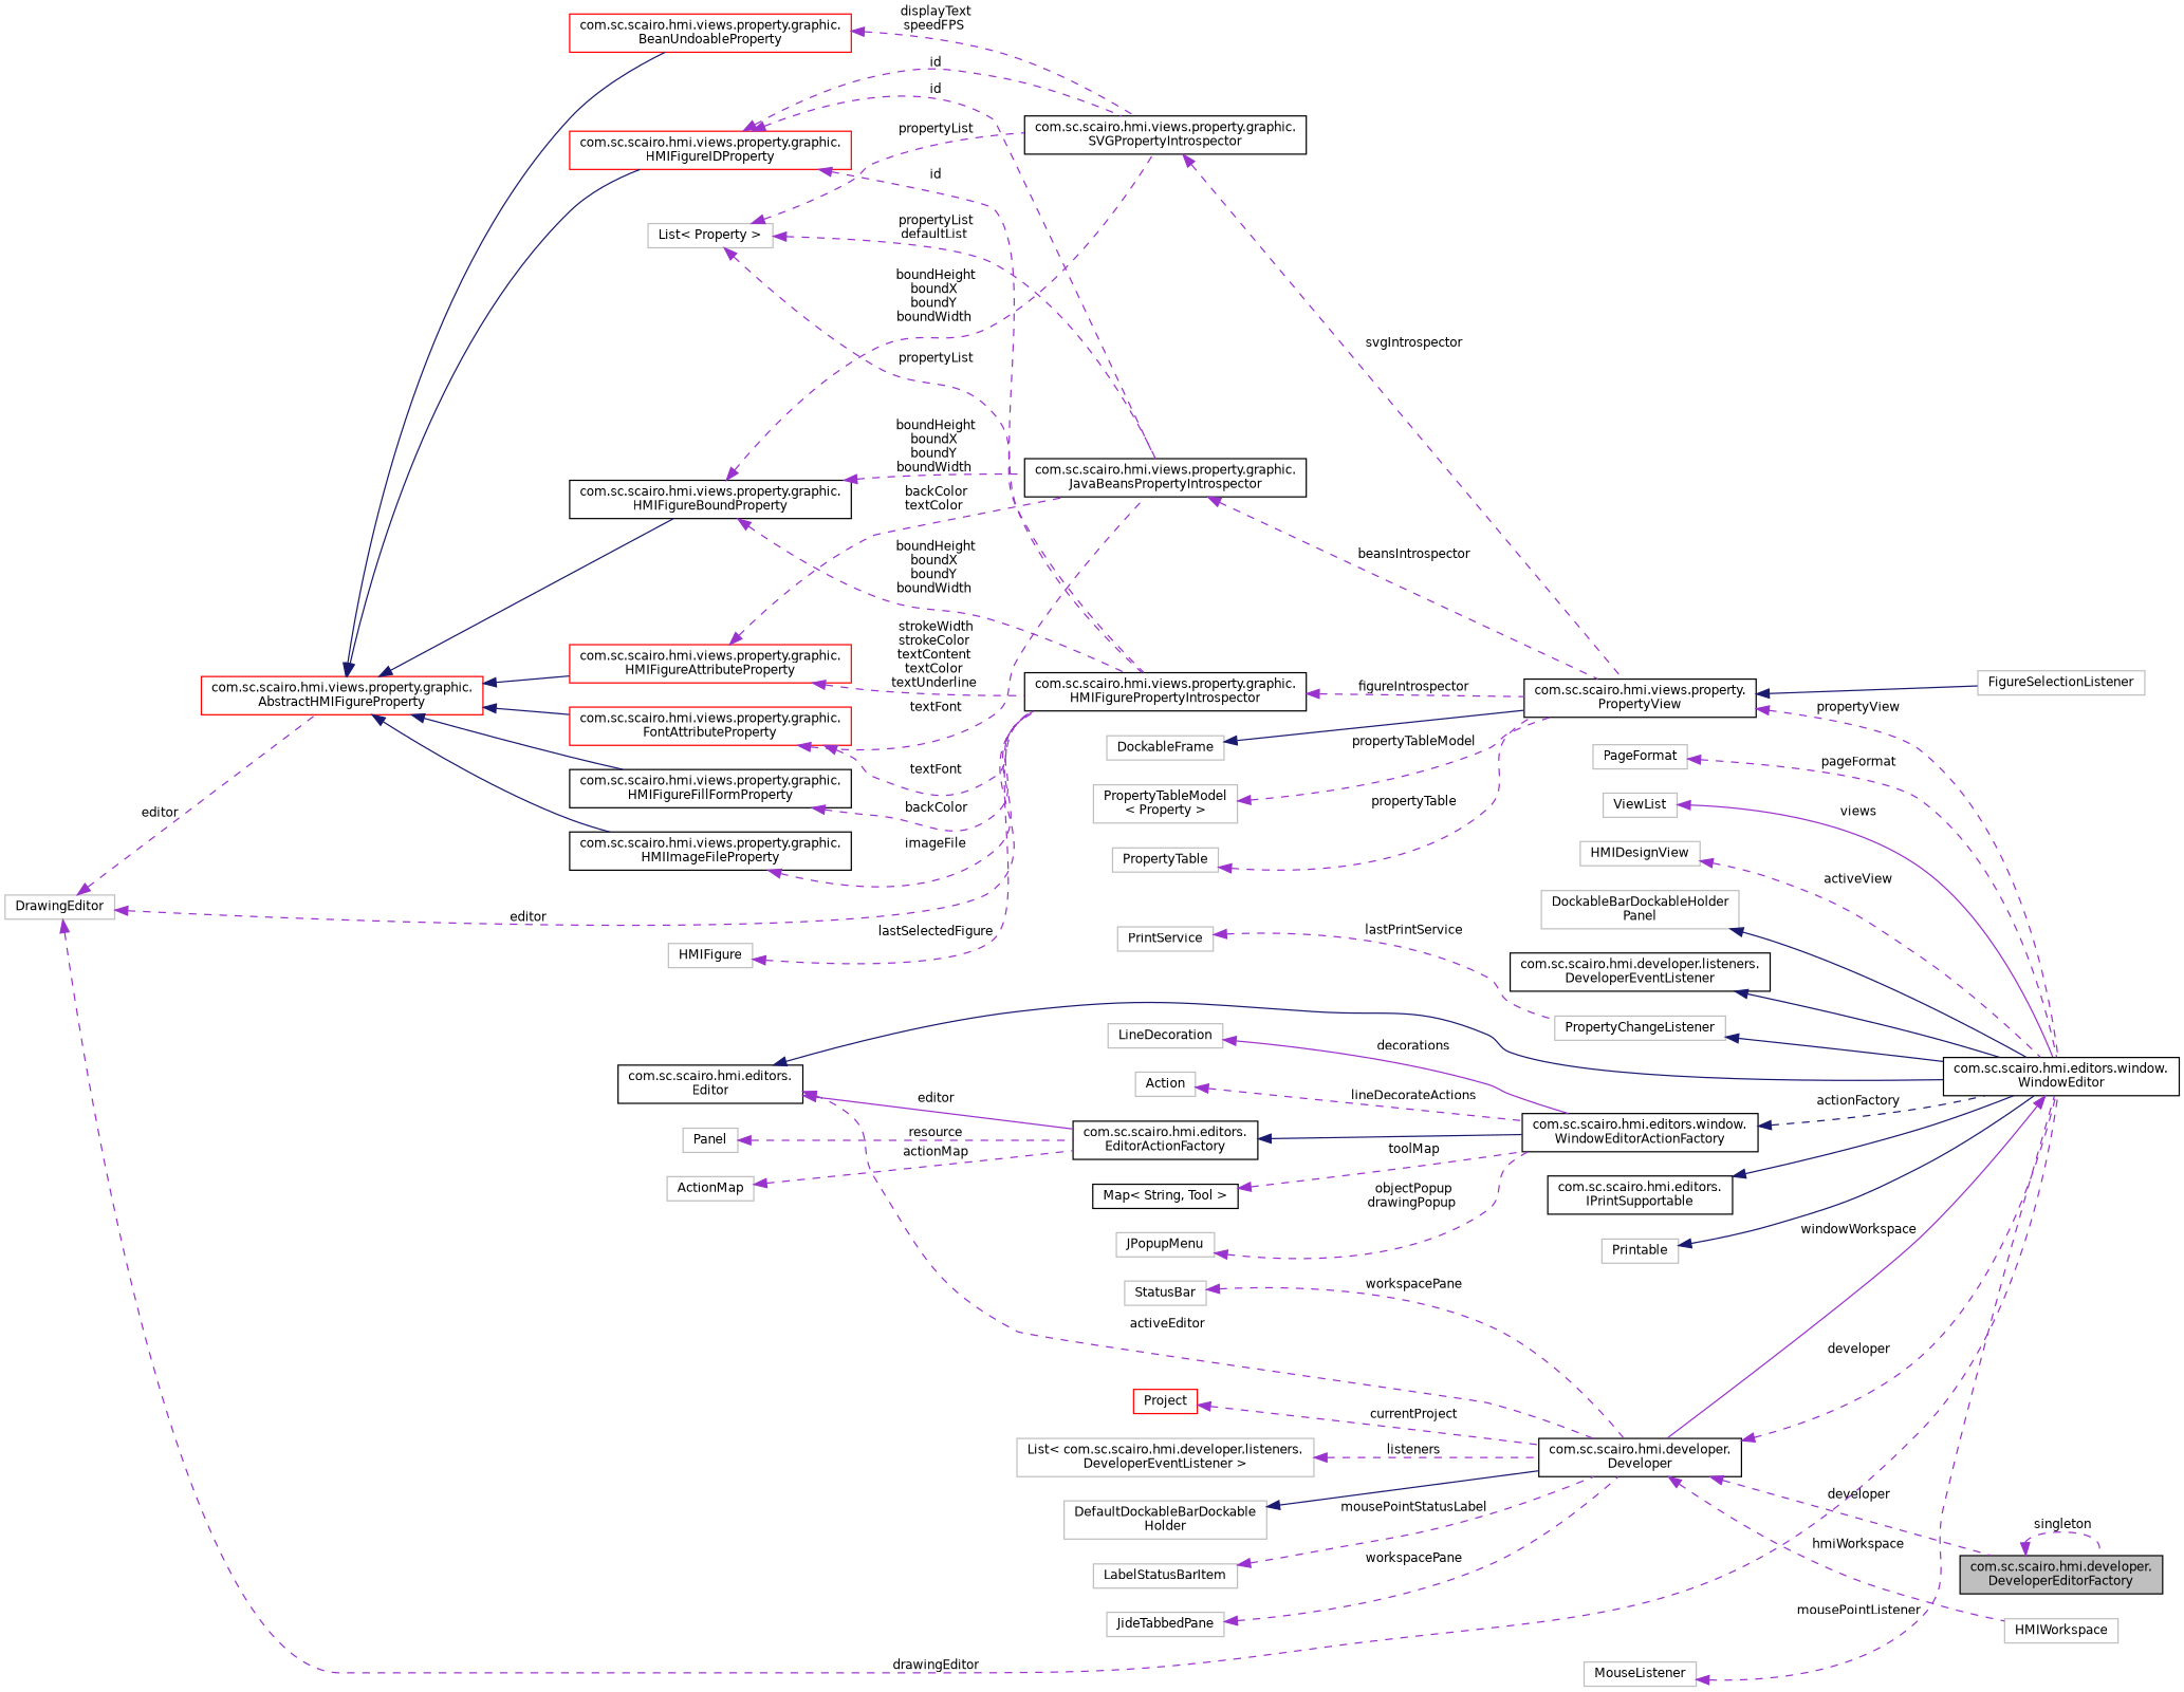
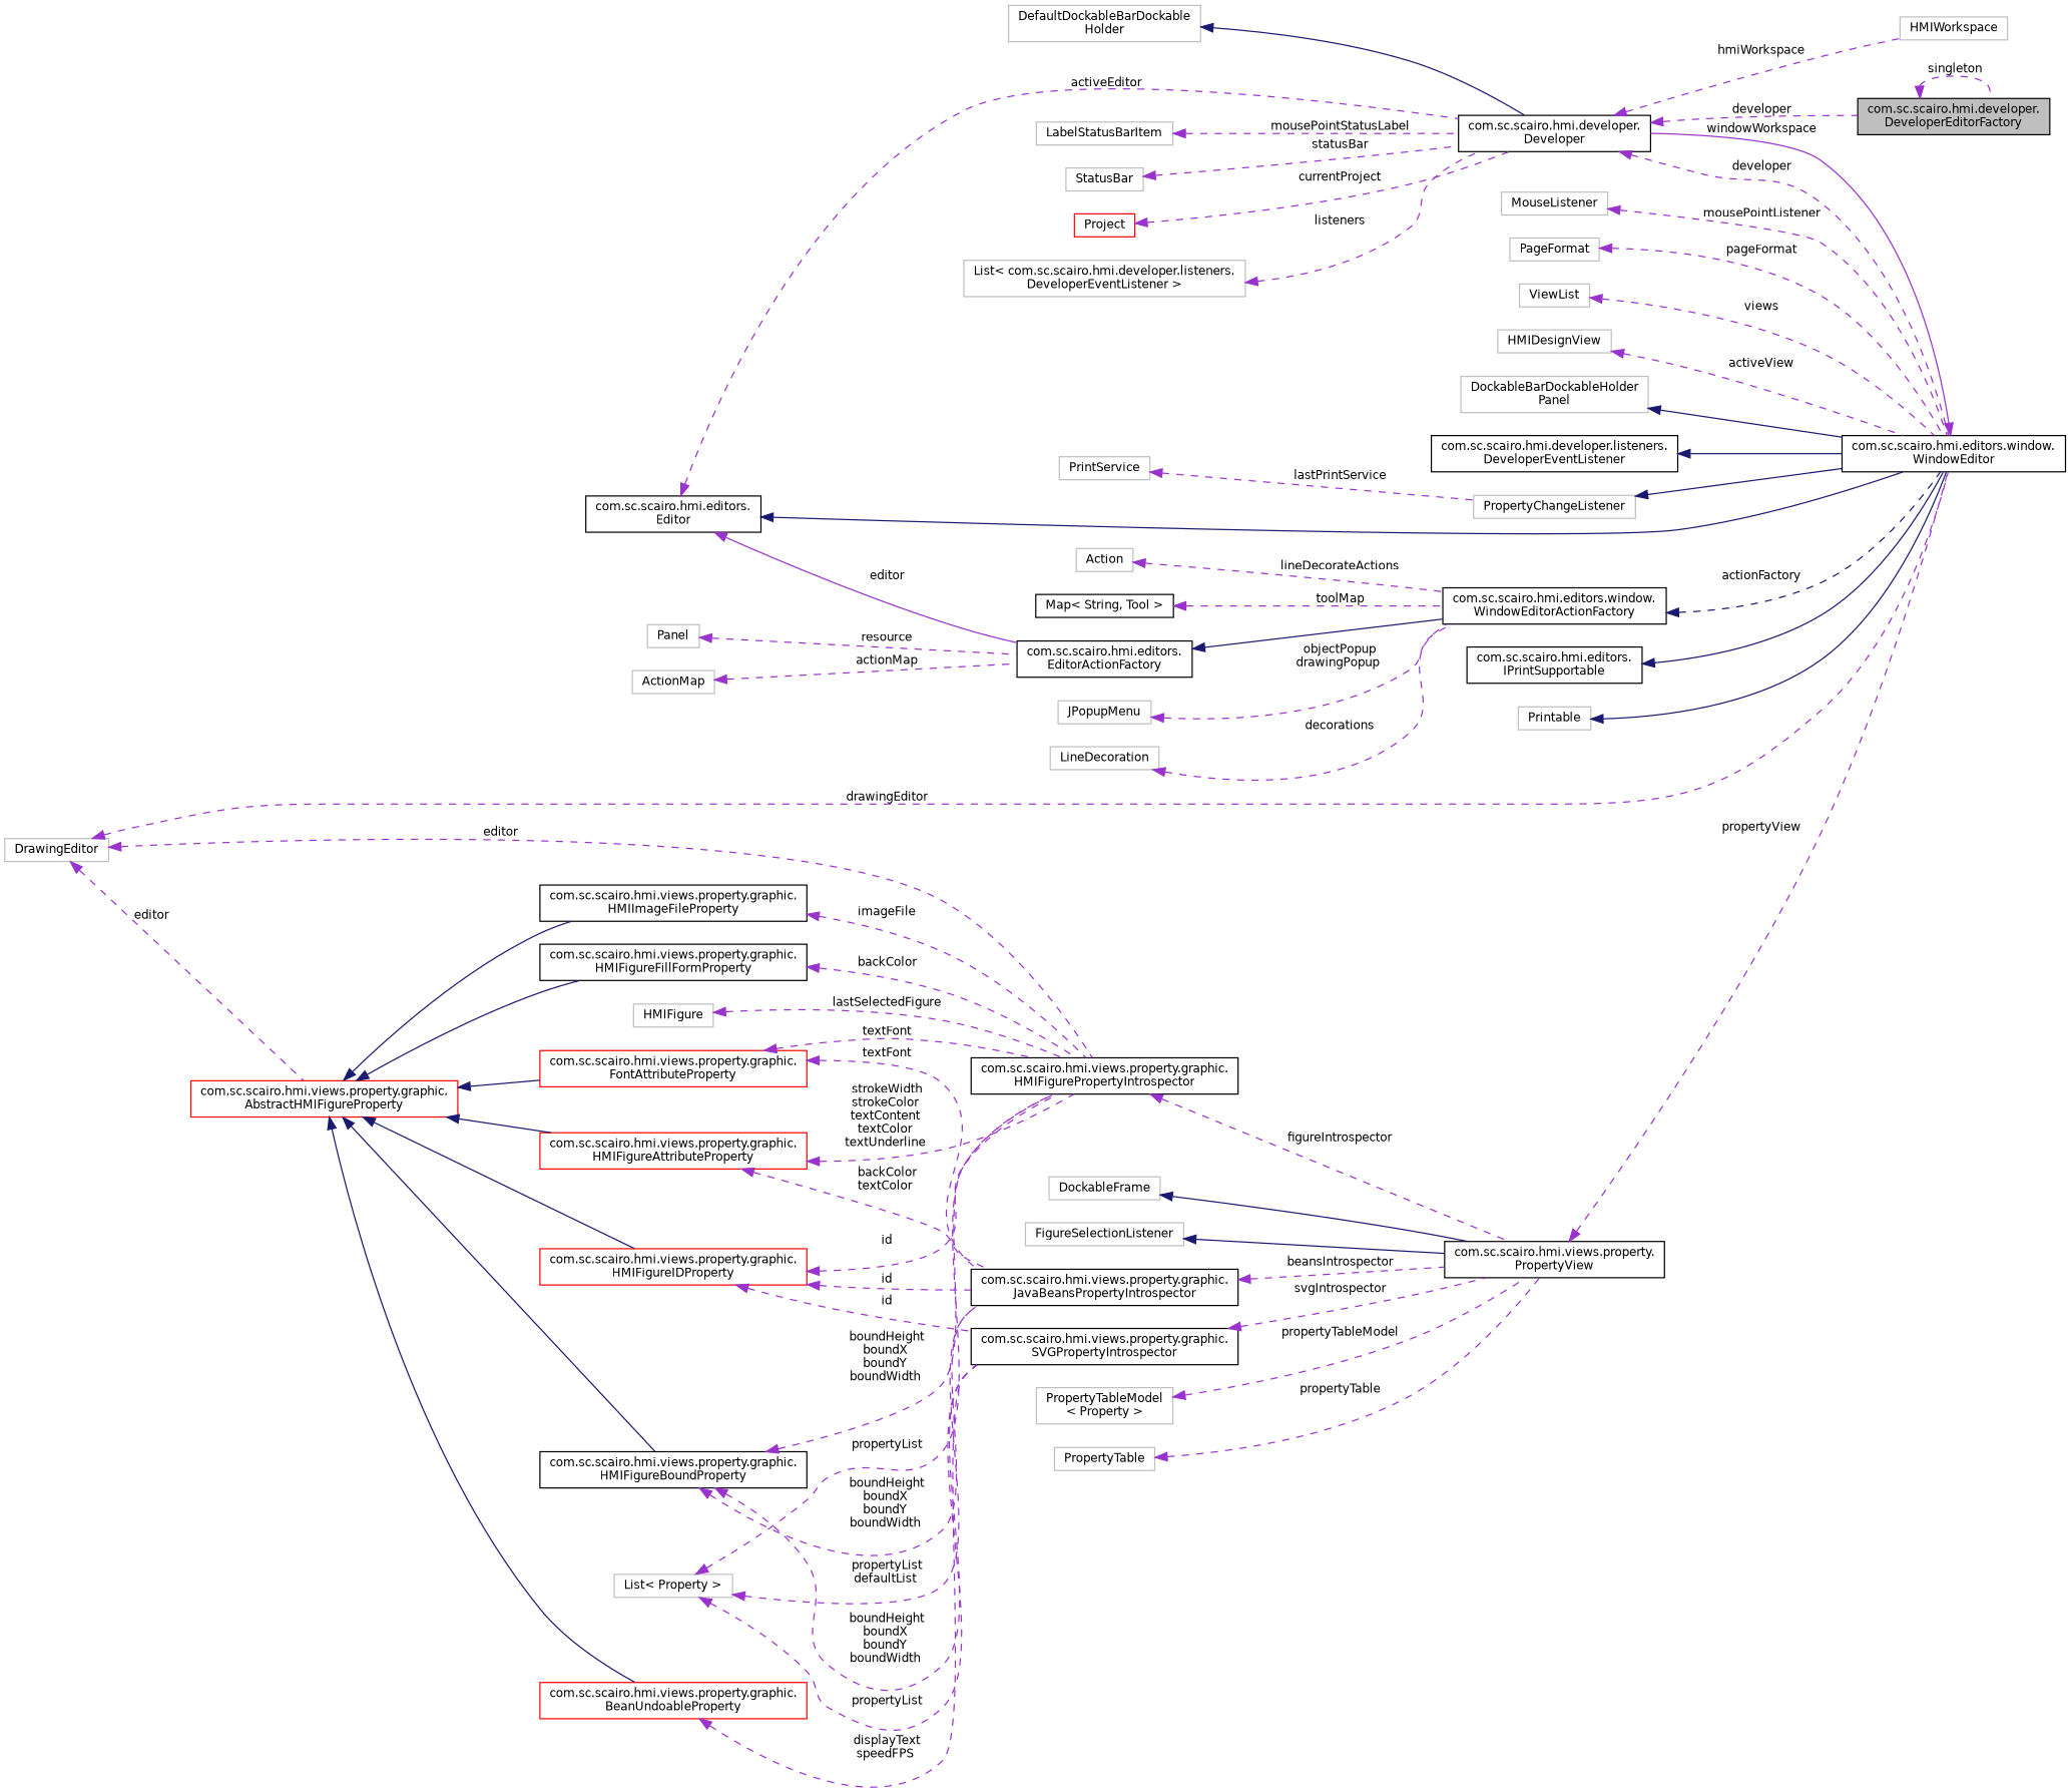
  digraph {
    rankdir=LR
    node [color=grey75 fillcolor=white fontname=Helvetica fontsize=10 shape=record style=filled]
    edge [color=darkorchid3 dir=back fontname=Helvetica fontsize=10 labelfontname=Helvetica labelfontsize=10 style=dashed]
    n1 [color=black fillcolor=grey75 fontcolor=black height=0.2 label="com.sc.scairo.hmi.developer.\lDeveloperEditorFactory" width=0.4]
    n2 [color=black height=0.2 label="com.sc.scairo.hmi.developer.\lDeveloper" width=0.4]
    n3 [color=black height=0.2 label="com.sc.scairo.hmi.editors.window.\lWindowEditor" width=0.4]
    n4 [height=0.2 label=HMIWorkspace width=0.4]
    n5 [height=0.2 label="DefaultDockableBarDockable\lHolder" width=0.4]
    n6 [height=0.2 label="DockableBarDockableHolder\lPanel" width=0.4]
    n7 [color=black height=0.2 label="com.sc.scairo.hmi.developer.listeners.\lDeveloperEventListener" width=0.4]
    n8 [height=0.2 label=PropertyChangeListener width=0.4]
    n9 [color=black height=0.2 label="com.sc.scairo.hmi.editors.\lEditor" width=0.4]
    n10 [color=black height=0.2 label="com.sc.scairo.hmi.editors.\lEditorActionFactory" width=0.4]
    n11 [color=black height=0.2 label="com.sc.scairo.hmi.editors.window.\lWindowEditorActionFactory" width=0.4]
    n12 [color=black height=0.2 label="com.sc.scairo.hmi.editors.\lIPrintSupportable" width=0.4]
    n13 [height=0.2 label=Printable width=0.4]
    n14 [height=0.2 label=DrawingEditor width=0.4]
    n15 [color=red height=0.2 label="com.sc.scairo.hmi.views.property.graphic.\lAbstractHMIFigureProperty" width=0.4]
    n16 [color=black height=0.2 label="com.sc.scairo.hmi.views.property.graphic.\lHMIFigurePropertyIntrospector" width=0.4]
    n17 [color=black height=0.2 label="com.sc.scairo.hmi.views.property.graphic.\lHMIFigureBoundProperty" width=0.4]
    n18 [color=red height=0.2 label="com.sc.scairo.hmi.views.property.graphic.\lHMIFigureIDProperty" width=0.4]
    n19 [color=red height=0.2 label="com.sc.scairo.hmi.views.property.graphic.\lHMIFigureAttributeProperty" width=0.4]
    n20 [color=red height=0.2 label="com.sc.scairo.hmi.views.property.graphic.\lFontAttributeProperty" width=0.4]
    n21 [color=black height=0.2 label="com.sc.scairo.hmi.views.property.graphic.\lHMIFigureFillFormProperty" width=0.4]
    n22 [color=black height=0.2 label="com.sc.scairo.hmi.views.property.graphic.\lHMIImageFileProperty" width=0.4]
    n23 [color=red height=0.2 label="com.sc.scairo.hmi.views.property.graphic.\lBeanUndoableProperty" width=0.4]
    n24 [color=black height=0.2 label="com.sc.scairo.hmi.views.property.\lPropertyView" width=0.4]
    n25 [height=0.2 label=PrintService width=0.4]
    n26 [height=0.2 label=MouseListener width=0.4]
    n27 [height=0.2 label=PageFormat width=0.4]
    n28 [height=0.2 label=ViewList width=0.4]
    n29 [height=0.2 label=HMIDesignView width=0.4]
    n30 [height=0.2 label=DockableFrame width=0.4]
    n31 [height=0.2 label=FigureSelectionListener width=0.4]
    n32 [color=black height=0.2 label="com.sc.scairo.hmi.views.property.graphic.\lJavaBeansPropertyIntrospector" width=0.4]
    n33 [color=black height=0.2 label="com.sc.scairo.hmi.views.property.graphic.\lSVGPropertyIntrospector" width=0.4]
    n34 [height=0.2 label="List\< Property \>" width=0.4]
    n35 [height=0.2 label=HMIFigure width=0.4]
    n36 [height=0.2 label="PropertyTableModel\l\< Property \>" width=0.4]
    n37 [height=0.2 label=PropertyTable width=0.4]
    n38 [height=0.2 label=Panel width=0.4]
    n39 [height=0.2 label=ActionMap width=0.4]
    n40 [height=0.2 label=JPopupMenu width=0.4]
    n41 [height=0.2 label=LineDecoration width=0.4]
    n42 [height=0.2 label=Action width=0.4]
    n43 [color=black height=0.2 label="Map\< String, Tool \>" width=0.4]
    n44 [height=0.2 label=LabelStatusBarItem width=0.4]
-   n45 [height=0.2 label=JideTabbedPane width=0.4]
    n46 [height=0.2 label=StatusBar width=0.4]
    n47 [color=red height=0.2 label=Project width=0.4]
    n48 [height=0.2 label="List\< com.sc.scairo.hmi.developer.listeners.\lDeveloperEventListener \>" width=0.4]
    n1 -> n1 [label=" singleton"]
    n2 -> n1 [label=" developer"]
    n2 -> n3 [label=" developer"]
    n2 -> n4 [label=" hmiWorkspace"]
    n3 -> n2 [label=" windowWorkspace" style=solid]
    n5 -> n2 [color=midnightblue style=solid]
    n6 -> n3 [color=midnightblue style=solid]
    n7 -> n3 [color=midnightblue style=solid]
    n8 -> n3 [color=midnightblue style=solid]
    n9 -> n2 [label=" activeEditor"]
    n9 -> n3 [color=midnightblue style=solid]
    n9 -> n10 [label=" editor" style=solid]
    n10 -> n11 [color=midnightblue style=solid]
    n11 -> n3 [color=midnightblue label=" actionFactory"]
    n12 -> n3 [color=midnightblue style=solid]
    n13 -> n3 [color=midnightblue style=solid]
    n14 -> n3 [label=" drawingEditor"]
    n14 -> n15 [label=" editor"]
    n14 -> n16 [label=" editor"]
    n15 -> n17 [color=midnightblue style=solid]
    n15 -> n18 [color=midnightblue style=solid]
    n15 -> n19 [color=midnightblue style=solid]
    n15 -> n20 [color=midnightblue style=solid]
    n15 -> n21 [color=midnightblue style=solid]
    n15 -> n22 [color=midnightblue style=solid]
    n15 -> n23 [color=midnightblue style=solid]
    n16 -> n24 [label=" figureIntrospector"]
    n17 -> n16 [label=" boundHeight\nboundX\nboundY\nboundWidth"]
    n17 -> n32 [label=" boundHeight\nboundX\nboundY\nboundWidth"]
    n17 -> n33 [label=" boundHeight\nboundX\nboundY\nboundWidth"]
    n18 -> n16 [label=" id"]
    n18 -> n32 [label=" id"]
    n18 -> n33 [label=" id"]
    n19 -> n16 [label=" strokeWidth\nstrokeColor\ntextContent\ntextColor\ntextUnderline"]
    n19 -> n32 [label=" backColor\ntextColor"]
    n20 -> n16 [label=" textFont"]
    n20 -> n32 [label=" textFont"]
    n21 -> n16 [label=" backColor"]
    n22 -> n16 [label=" imageFile"]
    n23 -> n33 [label=" displayText\nspeedFPS"]
    n24 -> n3 [label=" propertyView"]
    n25 -> n8 [label=" lastPrintService"]
    n26 -> n3 [label=" mousePointListener"]
    n27 -> n3 [label=" pageFormat"]
-   n28 -> n3 [label=" views" style=solid]
+   n28 -> n3 [label=" views"]
    n29 -> n3 [label=" activeView"]
    n30 -> n24 [color=midnightblue style=solid]
-   n24 -> n31 [color=midnightblue style=solid]
+   n31 -> n24 [color=midnightblue style=solid]
    n32 -> n24 [label=" beansIntrospector"]
    n33 -> n24 [label=" svgIntrospector"]
    n34 -> n16 [label=" propertyList"]
    n34 -> n32 [label=" propertyList\ndefaultList"]
    n34 -> n33 [label=" propertyList"]
    n35 -> n16 [label=" lastSelectedFigure"]
    n36 -> n24 [label=" propertyTableModel"]
    n37 -> n24 [label=" propertyTable"]
    n38 -> n10 [label=" resource"]
    n39 -> n10 [label=" actionMap"]
    n40 -> n11 [label=" objectPopup\ndrawingPopup"]
-   n41 -> n11 [label=" decorations" style=solid]
+   n41 -> n11 [label=" decorations"]
    n42 -> n11 [label=" lineDecorateActions"]
    n43 -> n11 [label=" toolMap"]
    n44 -> n2 [label=" mousePointStatusLabel"]
-   n45 -> n2 [label=" workspacePane"]
-   n46 -> n2 [label=" workspacePane"]
+   n46 -> n2 [label=" statusBar"]
    n47 -> n2 [label=" currentProject"]
    n48 -> n2 [label=" listeners"]
  }
